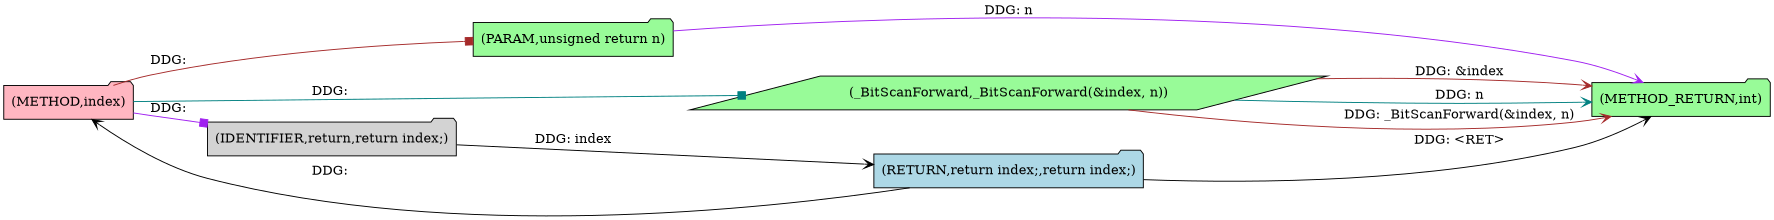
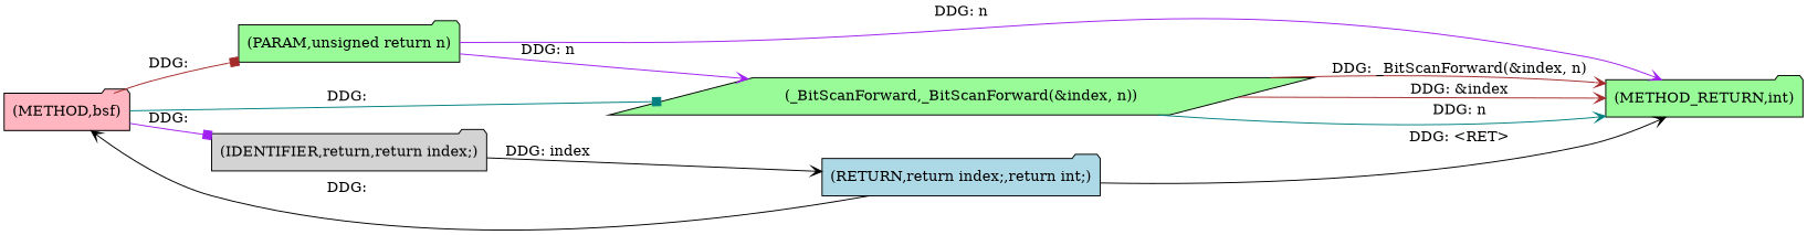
  digraph {
    rankdir=LR
    node [fillcolor=palegreen shape=folder style=filled]
    edge [arrowhead=vee color=brown]
-   n1 [fillcolor=lightpink label="(METHOD,index)"]
+   n1 [fillcolor=lightpink label="(METHOD,bsf)"]
    n2 [label="(PARAM,unsigned return n)"]
    n3 [label="(_BitScanForward,_BitScanForward(&index, n))" shape=parallelogram]
    n4 [fillcolor=lightgrey label="(IDENTIFIER,return,return index;)"]
    n5 [label="(METHOD_RETURN,int)"]
-   n6 [fillcolor=lightblue label="(RETURN,return index;,return index;)"]
+   n6 [fillcolor=lightblue label="(RETURN,return index;,return int;)"]
    n1 -> n2 [arrowhead=box label="DDG: "]
    n1 -> n3 [arrowhead=box color=teal label="DDG: "]
    n1 -> n4 [arrowhead=box color=purple label="DDG: "]
+   n2 -> n3 [color=purple label="DDG: n"]
    n2 -> n5 [color=purple label="DDG: n"]
    n3 -> n5 [label="DDG: &index"]
    n3 -> n5 [color=teal label="DDG: n"]
    n3 -> n5 [label="DDG: _BitScanForward(&index, n)"]
    n4 -> n6 [color=black label="DDG: index"]
    n6 -> n1 [color=black label="DDG: "]
    n6 -> n5 [color=black label="DDG: <RET>"]
  }
